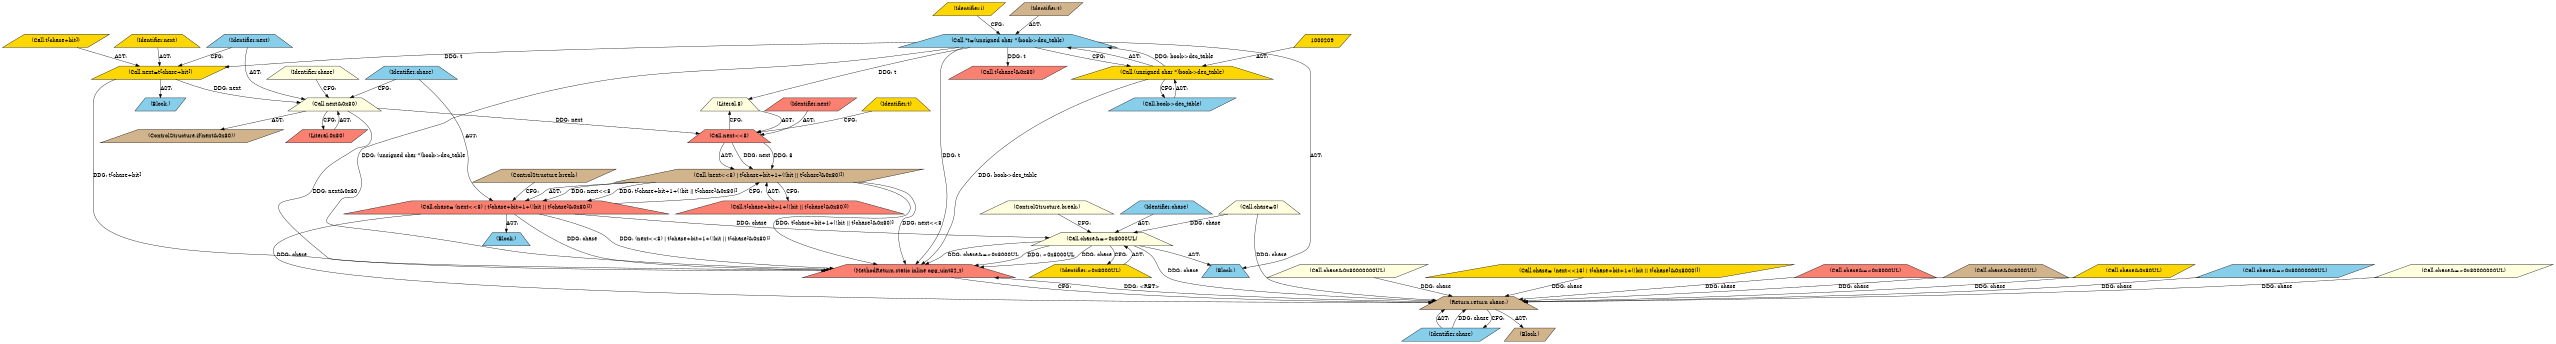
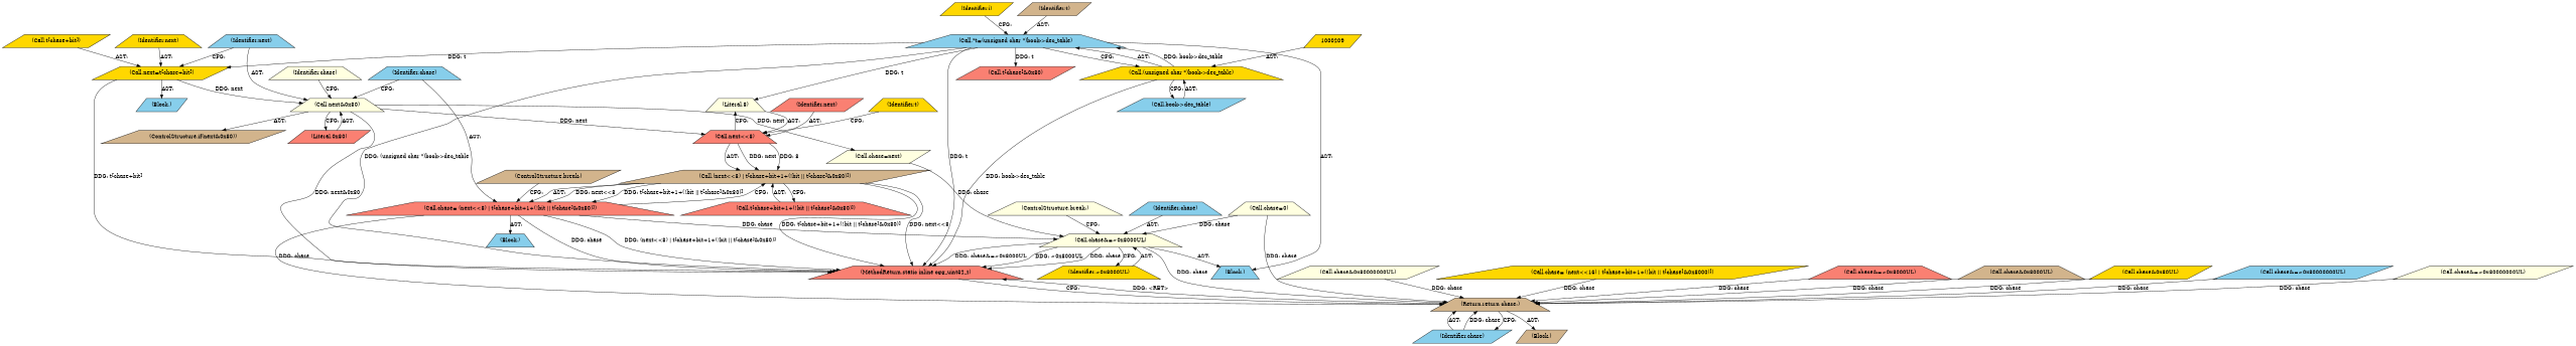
  digraph {
    node [fillcolor=skyblue shape=trapezium style=filled]
    n1 [fillcolor=tan label="(Call,(next<<8) | t[chase+bit+1+(!bit || t[chase]&0x80)])" shape=parallelogram]
    n2 [fillcolor=salmon label="(Call,chase= (next<<8) | t[chase+bit+1+(!bit || t[chase]&0x80)])"]
    n3 [fillcolor=salmon label="(Call,t[chase+bit+1+(!bit || t[chase]&0x80)])"]
    n4 [fillcolor=salmon label="(MethodReturn,static inline ogg_uint32_t)"]
    n5 [fillcolor=lightyellow label="(Call,chase&=~0x8000UL)"]
    n6 [fillcolor=tan label="(Return,return chase;)"]
    n7 [label="(Block,)"]
    n8 [fillcolor=salmon label="(Call,next<<8)"]
    n9 [fillcolor=lightyellow label="(Literal,8)"]
    n10 [fillcolor=lightyellow label="(Call,next&0x80)"]
    n11 [fillcolor=salmon label="(Literal,0x80)" shape=parallelogram]
+   n12 [fillcolor=lightyellow label="(Call,chase=next)" shape=parallelogram]
    n13 [fillcolor=tan label="(ControlStructure,if(next&0x80))" shape=parallelogram]
    n14 [fillcolor=gold label="(Call,next=t[chase+bit])" shape=parallelogram]
    n15 [label="(Block,)" shape=parallelogram]
    n16 [fillcolor=gold label="(Call,t[chase+bit])" shape=parallelogram]
    n17 [label="(Call,*t=(unsigned char *)book->dec_table)"]
    n18 [fillcolor=gold label="(Call,(unsigned char *)book->dec_table)"]
    n19 [label="(Block,)"]
    n20 [fillcolor=salmon label="(Call,t[chase]&0x80)" shape=parallelogram]
    n21 [label="(Call,book->dec_table)" shape=parallelogram]
    n22 [fillcolor=gold label="(Identifier,~0x8000UL)"]
    n23 [label="(Identifier,chase)" shape=parallelogram]
    n24 [fillcolor=tan label="(Block,)" shape=parallelogram]
    n25 [fillcolor=lightyellow label="(Call,chase&0x80000000UL)" shape=parallelogram]
    n26 [fillcolor=lightyellow label="(ControlStructure,break;)"]
    n27 [fillcolor=gold label="(Identifier,i)" shape=parallelogram]
    n28 [fillcolor=salmon label="(Identifier,next)" shape=parallelogram]
    n29 [fillcolor=gold label="(Identifier,t)"]
    n30 [fillcolor=gold label="(Call,chase= (next<<16) | t[chase+bit+1+(!bit || t[chase]&0x8000)])" shape=parallelogram]
    n31 [label="(Identifier,chase)"]
    n32 [fillcolor=salmon label="(Call,chase&=~0x8000UL)"]
    n33 [label="(Identifier,chase)"]
    n34 [fillcolor=tan label="(ControlStructure,break;)" shape=parallelogram]
    n35 [fillcolor=tan label="(Identifier,t)" shape=parallelogram]
    n36 [fillcolor=tan label="(Call,chase&0x8000UL)"]
    n37 [fillcolor=gold label="(Identifier,next)"]
    n38 [label="(Identifier,next)"]
    n39 [fillcolor=gold label="(Call,chase&0x80UL)" shape=parallelogram]
    n40 [fillcolor=lightyellow label="(Identifier,chase)"]
    n41 [fillcolor=lightyellow label="(Call,chase=0)"]
    n42 [label="(Call,chase&=~0x80000000UL)" shape=parallelogram]
    n43 [fillcolor=lightyellow label="(Call,chase&=~0x80000000UL)" shape=parallelogram]
    1000209 [fillcolor=gold shape=parallelogram]
    n1 -> n2 [label="AST: "]
    n1 -> n2 [label="DDG: next<<8"]
    n1 -> n2 [label="DDG: t[chase+bit+1+(!bit || t[chase]&0x80)]"]
    n1 -> n3 [label="CFG: "]
    n1 -> n4 [label="DDG: t[chase+bit+1+(!bit || t[chase]&0x80)]"]
    n1 -> n4 [label="DDG: next<<8"]
    n2 -> n1 [label="CFG: "]
    n2 -> n4 [label="DDG: chase"]
    n2 -> n4 [label="DDG: (next<<8) | t[chase+bit+1+(!bit || t[chase]&0x80)]"]
    n2 -> n5 [label="DDG: chase"]
    n2 -> n6 [label="DDG: chase"]
    n2 -> n7 [label="AST: "]
    n3 -> n1 [label="AST: "]
    n4 -> n6 [label="CFG: "]
    n5 -> n4 [label="DDG: chase&=~0x8000UL"]
    n5 -> n4 [label="DDG: ~0x8000UL"]
    n5 -> n4 [label="DDG: chase"]
    n5 -> n6 [label="DDG: chase"]
    n5 -> n19 [label="AST: "]
    n5 -> n22 [label="CFG: "]
    n6 -> n4 [label="DDG: <RET>"]
    n6 -> n23 [label="CFG: "]
    n6 -> n24 [label="AST: "]
    n8 -> n1 [label="AST: "]
    n8 -> n1 [label="DDG: next"]
    n8 -> n1 [label="DDG: 8"]
    n8 -> n9 [label="CFG: "]
    n9 -> n8 [label="AST: "]
    n10 -> n4 [label="DDG: next&0x80"]
    n10 -> n8 [label="DDG: next"]
    n10 -> n11 [label="CFG: "]
+   n10 -> n12 [label="DDG: next"]
    n10 -> n13 [label="AST: "]
    n11 -> n10 [label="AST: "]
+   n12 -> n5 [label="DDG: chase"]
    n14 -> n4 [label="DDG: t[chase+bit]"]
    n14 -> n10 [label="DDG: next"]
    n14 -> n15 [label="AST: "]
    n16 -> n14 [label="AST: "]
    n17 -> n4 [label="DDG: (unsigned char *)book->dec_table"]
    n17 -> n4 [label="DDG: t"]
    n17 -> n9 [label="DDG: t"]
    n17 -> n14 [label="DDG: t"]
    n17 -> n18 [label="CFG: "]
    n17 -> n19 [label="AST: "]
    n17 -> n20 [label="DDG: t"]
    n18 -> n4 [label="DDG: book->dec_table"]
    n18 -> n17 [label="AST: "]
    n18 -> n17 [label="DDG: book->dec_table"]
    n18 -> n21 [label="CFG: "]
    n21 -> n18 [label="AST: "]
    n22 -> n5 [label="AST: "]
    n23 -> n6 [label="AST: "]
    n23 -> n6 [label="DDG: chase"]
    n25 -> n6 [label="DDG: chase"]
    n26 -> n5 [label="CFG: "]
    n27 -> n17 [label="CFG: "]
    n28 -> n8 [label="AST: "]
    n29 -> n8 [label="CFG: "]
    n30 -> n6 [label="DDG: chase"]
    n31 -> n5 [label="AST: "]
    n32 -> n6 [label="DDG: chase"]
    n33 -> n2 [label="AST: "]
    n33 -> n10 [label="CFG: "]
    n34 -> n2 [label="CFG: "]
    n35 -> n17 [label="AST: "]
    n36 -> n6 [label="DDG: chase"]
    n37 -> n14 [label="AST: "]
    n38 -> n10 [label="AST: "]
    n38 -> n14 [label="CFG: "]
    n39 -> n6 [label="DDG: chase"]
    n40 -> n10 [label="CFG: "]
    n41 -> n5 [label="DDG: chase"]
    n41 -> n6 [label="DDG: chase"]
    n42 -> n6 [label="DDG: chase"]
    n43 -> n6 [label="DDG: chase"]
    1000209 -> n18 [label="AST: "]
  }
